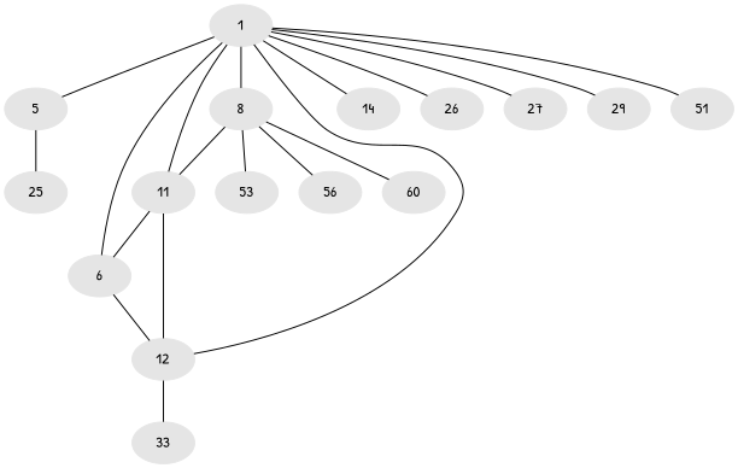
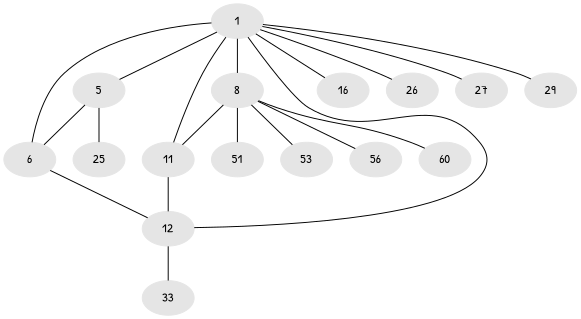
  graph {
    fontname="Patrick Hand"
    node [color=gray90 fontname="Patrick Hand" style=filled]
    edge [fontname="Patrick Hand"]
    1 [super="+17+4+24+39+2"]
    5 [super="+49+43"]
    6
    8 [super="+30+10+13"]
    11 [super="+57"]
    12 [super="+18+22+58"]
-   16 [label=14]
+   16
    26
    27
    29
    51
    25
    53
    56
    60
    33
    1 -- 5
    1 -- 6 [weight=2]
    1 -- 8 [weight=5]
    1 -- 11
    1 -- 12
    1 -- 16
    1 -- 26
    1 -- 27
    1 -- 29
-   1 -- 51
-   11 -- 6
+   8 -- 51
+   5 -- 6
    5 -- 25
    6 -- 12
    8 -- 11 [weight=3]
    8 -- 53
    8 -- 56
    8 -- 60
    11 -- 12
    12 -- 33
  }
